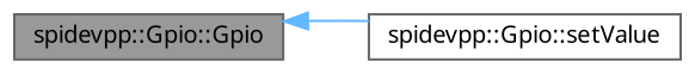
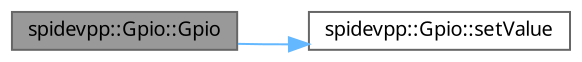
  digraph {
    rankdir=LR
    fontname="Noto Sans"
    node [fontname="Noto Sans" fontsize=10 shape=box style=filled]
    n1 [color=gray40 fillcolor=grey60 fontcolor=black height=0.2 label="spidevpp::Gpio::Gpio" width=0.4]
    n2 [color=grey40 fillcolor=white height=0.2 label="spidevpp::Gpio::setValue" width=0.4]
-   n2 -> n1 [color=steelblue1 fontname="Noto Sans" fontsize=10 labelfontname=Helvetica labelfontsize=10 style=solid]
+   n1 -> n2 [color=steelblue1 fontname="Noto Sans" fontsize=10 labelfontname=Helvetica labelfontsize=10 style=solid]
  }
